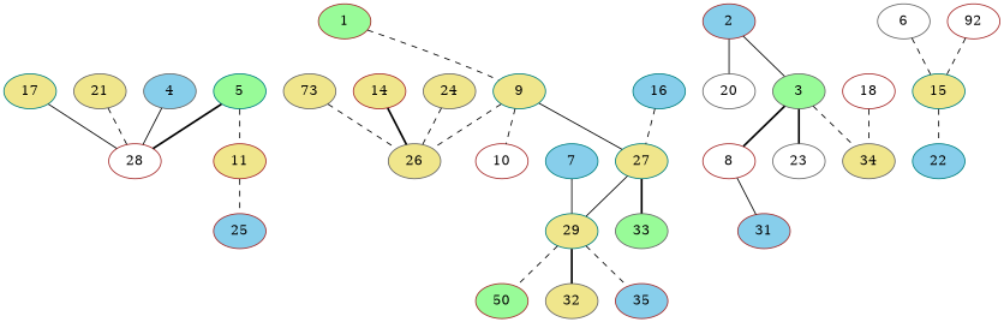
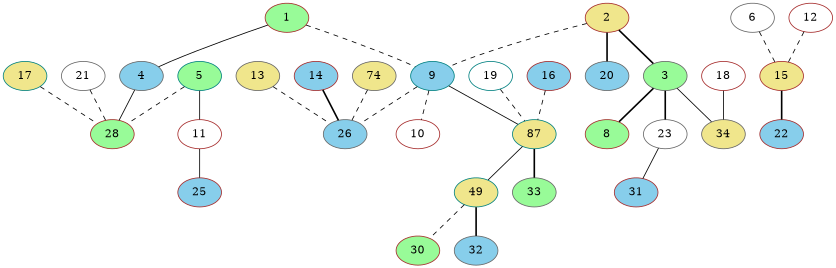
  graph {
    node [color=brown fillcolor=khaki style=filled]
    edge [style=dashed weight=1.0]
    1 [fillcolor=palegreen]
    4 [color=gray40 fillcolor=skyblue]
-   9 [color=teal]
-   28 [fillcolor=white]
+   9 [color=teal fillcolor=skyblue]
+   28 [fillcolor=palegreen]
    10 [fillcolor=white]
-   26 [color=gray40]
-   27 [color=teal]
-   22 [color=teal fillcolor=skyblue]
-   15 [color=teal]
-   2 [fillcolor=skyblue]
+   26 [color=gray40 fillcolor=skyblue]
+   27 [color=teal label=87]
+   22 [fillcolor=skyblue]
+   15
+   2
    3 [color=gray40 fillcolor=palegreen]
-   20 [color=gray40 fillcolor=white]
-   8 [fillcolor=white]
+   20 [color=gray40 fillcolor=skyblue]
+   8 [fillcolor=palegreen]
    23 [color=gray40 fillcolor=white]
    34 [color=gray40]
    31 [fillcolor=skyblue]
    5 [color=teal fillcolor=palegreen]
-   11
+   11 [fillcolor=white]
    25 [fillcolor=skyblue]
    6 [color=gray40 fillcolor=white]
-   7 [color=teal fillcolor=skyblue]
-   29 [color=teal]
-   30 [fillcolor=palegreen label=50]
-   32 [color=gray40]
-   35 [fillcolor=skyblue]
+   29 [color=teal label=49]
+   30 [fillcolor=palegreen]
+   32 [color=gray40 fillcolor=skyblue]
    33 [color=gray40 fillcolor=palegreen]
-   12 [fillcolor=white label=92]
-   13 [color=gray40 label=73]
-   14
-   16 [color=teal fillcolor=skyblue]
+   12 [fillcolor=white]
+   13 [color=gray40]
+   14 [fillcolor=skyblue]
+   16 [fillcolor=skyblue]
    17 [color=teal]
    18 [fillcolor=white]
-   21 [color=gray40]
-   24 [color=gray40]
+   19 [color=teal fillcolor=white]
+   21 [color=gray40 fillcolor=white]
+   24 [color=gray40 label=74]
+   1 -- 4 [style=solid]
    1 -- 9
    4 -- 28 [style=solid]
    9 -- 10
    9 -- 26
    9 -- 27 [style=solid]
    27 -- 29 [style=solid]
    27 -- 33 [style=bold]
-   15 -- 22
-   2 -- 3 [style=solid]
-   2 -- 20 [style=solid]
+   15 -- 22 [style=bold]
+   2 -- 9
+   2 -- 3 [style=bold]
+   2 -- 20 [style=bold]
    3 -- 8 [style=bold]
    3 -- 23 [style=bold]
-   3 -- 34
-   8 -- 31 [style=solid]
-   5 -- 28 [style=bold]
-   5 -- 11
-   11 -- 25
+   3 -- 34 [style=solid]
+   23 -- 31 [style=solid]
+   5 -- 28
+   5 -- 11 [style=solid]
+   11 -- 25 [style=solid]
    6 -- 15
-   7 -- 29 [style=solid]
    29 -- 30
    29 -- 32 [style=bold]
-   29 -- 35
    12 -- 15
    13 -- 26
    14 -- 26 [style=bold]
    16 -- 27
-   17 -- 28 [style=solid]
-   18 -- 34
+   17 -- 28
+   18 -- 34 [style=solid]
+   19 -- 27
    21 -- 28
    24 -- 26
  }
